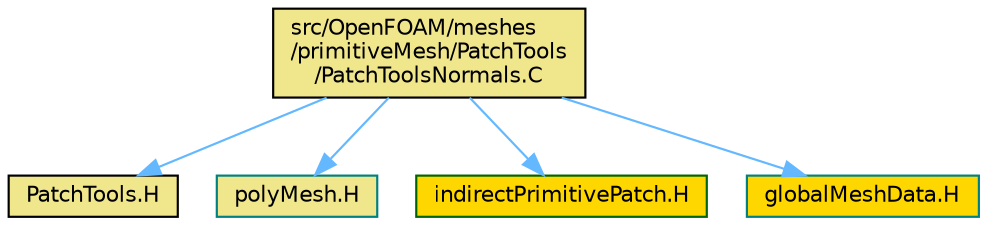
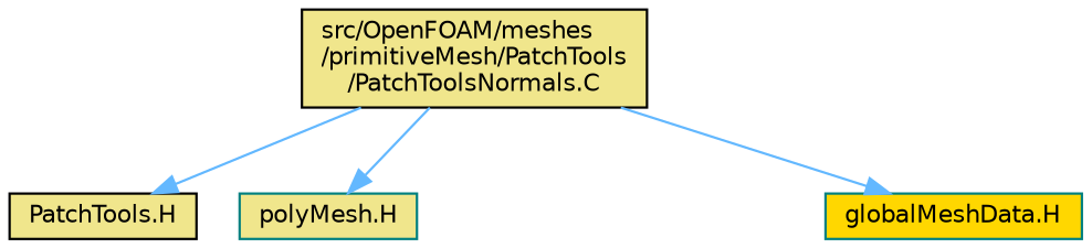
  digraph {
    node [color=black fillcolor=khaki fontname=Helvetica fontsize=10 shape=box style=filled]
    edge [color=steelblue1 fontname=Helvetica fontsize=10 labelfontname=Helvetica labelfontsize=10 style=solid]
    n1 [fontcolor=black height=0.2 label="src/OpenFOAM/meshes\l/primitiveMesh/PatchTools\l/PatchToolsNormals.C" width=0.4]
    n2 [height=0.2 label="PatchTools.H" width=0.4]
    n3 [color=teal height=0.2 label="polyMesh.H" width=0.4]
-   n4 [color=darkgreen fillcolor=gold height=0.2 label="indirectPrimitivePatch.H" width=0.4]
    n5 [color=teal fillcolor=gold height=0.2 label="globalMeshData.H" width=0.4]
    n1 -> n2
    n1 -> n3
-   n1 -> n4
    n1 -> n5
  }
